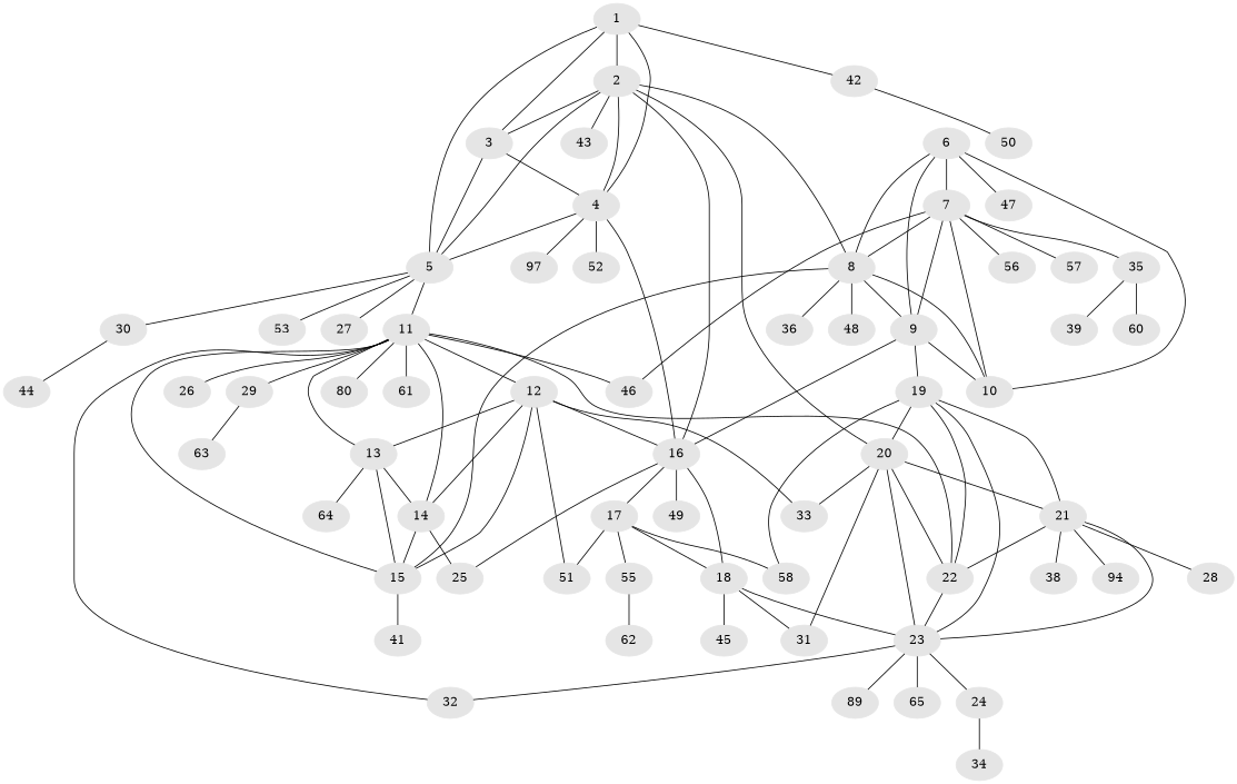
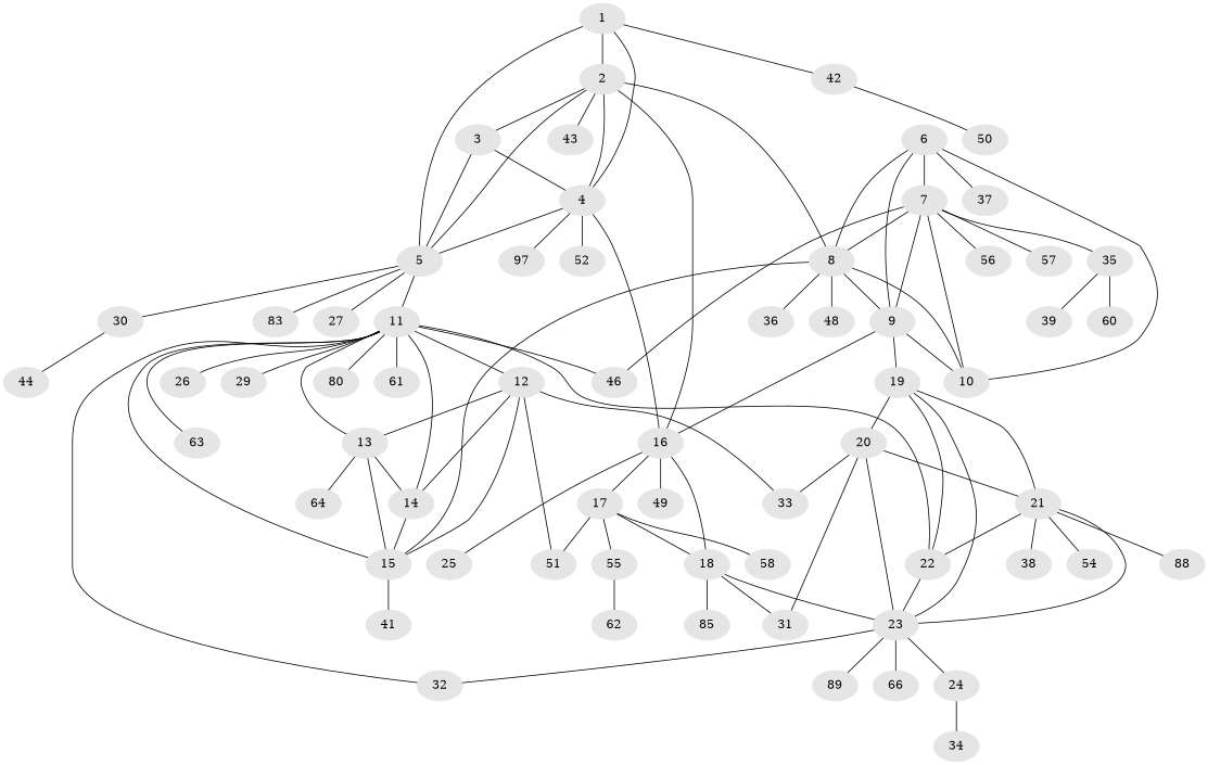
  graph {
    node [color=gray90 style=filled]
    edge [weight=1.0]
    1
    2
    3
    4
    5
    42
    8
    16
    20
    43
    n11 [label=97]
    52
    11
    27
    30
-   53
+   53 [label=83]
    50
    9
    10
    15
    36
    48
    25
    17
    18
    49
    22
    33
    23
    31
    21
    46
    12
    13
    14
    26
    29
    32
    n39 [label=80]
    61
    63
    44
    6
    7
-   37 [label=47]
+   37
    35
    56
    57
    19
    39
    60
    41
    58
    51
    64
    55
-   45
+   45 [label=85]
    62
    24
    n60 [label=89]
-   65
-   28
+   65 [label=66]
+   28 [label=88]
    38
-   54 [label=94]
+   54
    34
    1 -- 2
-   1 -- 3
    1 -- 4
    1 -- 5
    1 -- 42
    2 -- 3
    2 -- 4
    2 -- 5
    2 -- 8
    2 -- 16
-   2 -- 20
    2 -- 43
    3 -- 4
    3 -- 5
    4 -- 5
    4 -- 16
    4 -- n11
    4 -- 52
    5 -- 11
    5 -- 27
    5 -- 30
    5 -- 53
    42 -- 50
    8 -- 9
    8 -- 10
    8 -- 15
    8 -- 36
    8 -- 48
    16 -- 25
    16 -- 17 [weight=3.0]
    16 -- 18 [weight=3.0]
    16 -- 49
-   20 -- 22
    20 -- 33
    20 -- 23
    20 -- 31
    20 -- 21
    11 -- 15
    11 -- 22
    11 -- 46
    11 -- 12
    11 -- 13
    11 -- 14
    11 -- 26
    11 -- 29
    11 -- 32
    11 -- n39
    11 -- 61
-   29 -- 63
+   11 -- 63
    30 -- 44
    9 -- 16
    9 -- 10
    9 -- 19
    15 -- 41
    17 -- 18
    17 -- 58
    17 -- 51
    17 -- 55
    18 -- 23
    18 -- 31
    18 -- 45 [weight=7.0]
    22 -- 23
    23 -- 32
    23 -- 24
    23 -- n60
    23 -- 65
    21 -- 22
    21 -- 23
    21 -- 28
    21 -- 38
    21 -- 54
-   12 -- 16
    12 -- 15
    12 -- 33
    12 -- 13
    12 -- 14
    12 -- 51
    13 -- 15
    13 -- 14
    13 -- 64
    14 -- 15
-   14 -- 25 [weight=2.0]
    6 -- 8
    6 -- 9
    6 -- 10
    6 -- 7
    6 -- 37 [weight=2.0]
    7 -- 8
    7 -- 9
    7 -- 10
    7 -- 46
    7 -- 35
    7 -- 56
    7 -- 57
    35 -- 39
    35 -- 60
    19 -- 20
    19 -- 22
    19 -- 23
    19 -- 21
-   19 -- 58
    55 -- 62
    24 -- 34
  }
